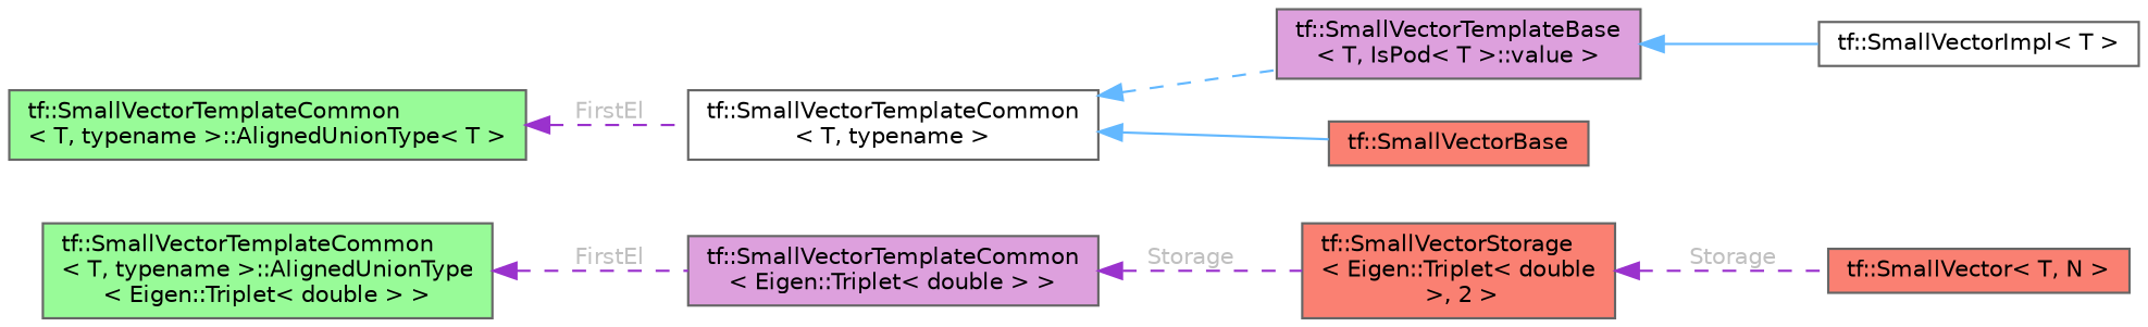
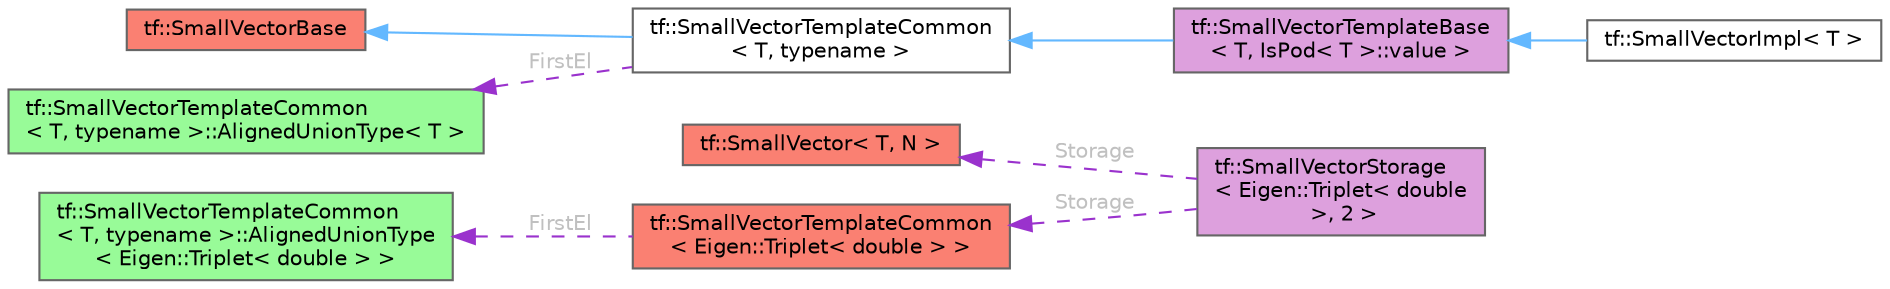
  digraph {
    rankdir=LR
    node [color=gray40 fillcolor=salmon fontname=Helvetica fontsize=10 shape=box style=filled]
    edge [color=darkorchid3 dir=back fontname=Helvetica fontsize=10 labelfontname=Helvetica labelfontsize=10 style=dashed fontcolor=grey]
    n1 [fontcolor=black height=0.2 label="tf::SmallVector\< T, N \>" width=0.4]
    n2 [fillcolor=white height=0.2 label="tf::SmallVectorImpl\< T \>" width=0.4]
    n3 [fillcolor=plum height=0.2 label="tf::SmallVectorTemplateBase\l\< T, IsPod\< T \>::value \>" width=0.4]
    n4 [fillcolor=white height=0.2 label="tf::SmallVectorTemplateCommon\l\< T, typename \>" width=0.4]
    n5 [height=0.2 label="tf::SmallVectorBase" width=0.4]
-   n6 [fillcolor=plum height=0.2 label="tf::SmallVectorTemplateCommon\l\< Eigen::Triplet\< double \> \>" width=0.4]
-   n7 [height=0.2 label="tf::SmallVectorStorage\l\< Eigen::Triplet\< double\l \>, 2 \>" width=0.4]
+   n6 [height=0.2 label="tf::SmallVectorTemplateCommon\l\< Eigen::Triplet\< double \> \>" width=0.4]
+   n7 [fillcolor=plum height=0.2 label="tf::SmallVectorStorage\l\< Eigen::Triplet\< double\l \>, 2 \>" width=0.4]
    n8 [fillcolor=palegreen height=0.2 label="tf::SmallVectorTemplateCommon\l\< T, typename \>::AlignedUnionType\< T \>" width=0.4]
    n9 [fillcolor=palegreen height=0.2 label="tf::SmallVectorTemplateCommon\l\< T, typename \>::AlignedUnionType\l\< Eigen::Triplet\< double \> \>" width=0.4]
    n3 -> n2 [color=steelblue1 style=solid fontcolor=""]
-   n4 -> n3 [color=steelblue1 fontcolor=""]
-   n4 -> n5 [color=steelblue1 style=solid fontcolor=""]
+   n4 -> n3 [color=steelblue1 style=solid fontcolor=""]
+   n5 -> n4 [color=steelblue1 style=solid fontcolor=""]
    n6 -> n7 [label=" Storage"]
-   n7 -> n1 [label=" Storage"]
+   n1 -> n7 [label=" Storage"]
    n8 -> n4 [label=" FirstEl"]
    n9 -> n6 [label=" FirstEl"]
  }
